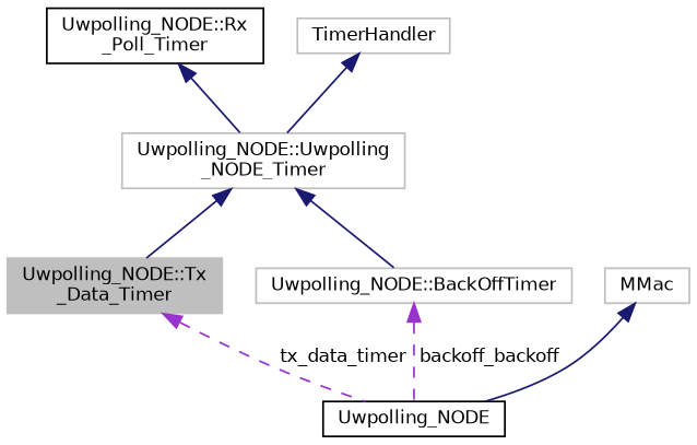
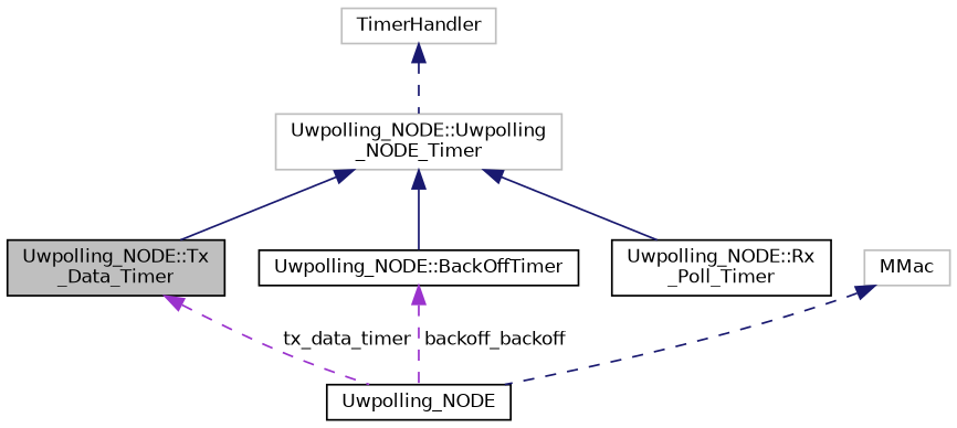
  digraph {
    node [color=black fillcolor=white fontname=Helvetica fontsize=10 shape=record style=filled]
    edge [color=midnightblue dir=back fontname=Helvetica fontsize=10 labelfontname=Helvetica labelfontsize=10 style=solid]
-   n1 [color=grey75 fillcolor=grey75 fontcolor=black height=0.2 label="Uwpolling_NODE::Tx\l_Data_Timer" width=0.4]
+   n1 [fillcolor=grey75 fontcolor=black height=0.2 label="Uwpolling_NODE::Tx\l_Data_Timer" width=0.4]
    n2 [height=0.2 label=Uwpolling_NODE width=0.4]
    n3 [color=grey75 height=0.2 label="Uwpolling_NODE::Uwpolling\l_NODE_Timer" width=0.4]
-   n4 [color=grey75 height=0.2 label="Uwpolling_NODE::BackOffTimer" width=0.4]
+   n4 [height=0.2 label="Uwpolling_NODE::BackOffTimer" width=0.4]
    n5 [height=0.2 label="Uwpolling_NODE::Rx\l_Poll_Timer" width=0.4]
    n6 [color=grey75 height=0.2 label=TimerHandler width=0.4]
    n7 [color=grey75 height=0.2 label=MMac width=0.4]
    n1 -> n2 [color=darkorchid3 label=" tx_data_timer" style=dashed]
    n3 -> n1
    n3 -> n4
-   n5 -> n3
+   n3 -> n5
    n4 -> n2 [color=darkorchid3 label=" backoff_backoff" style=dashed]
-   n6 -> n3
-   n7 -> n2
+   n6 -> n3 [style=dashed]
+   n7 -> n2 [style=dashed]
  }
